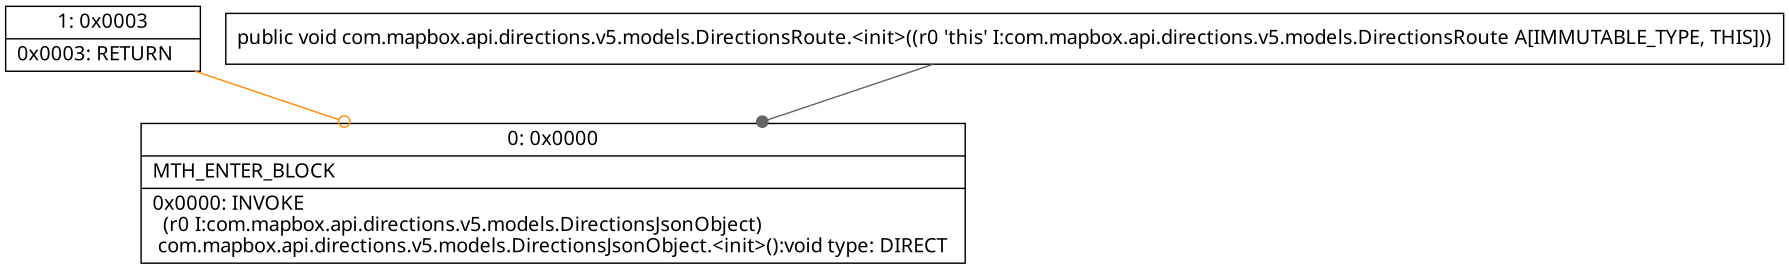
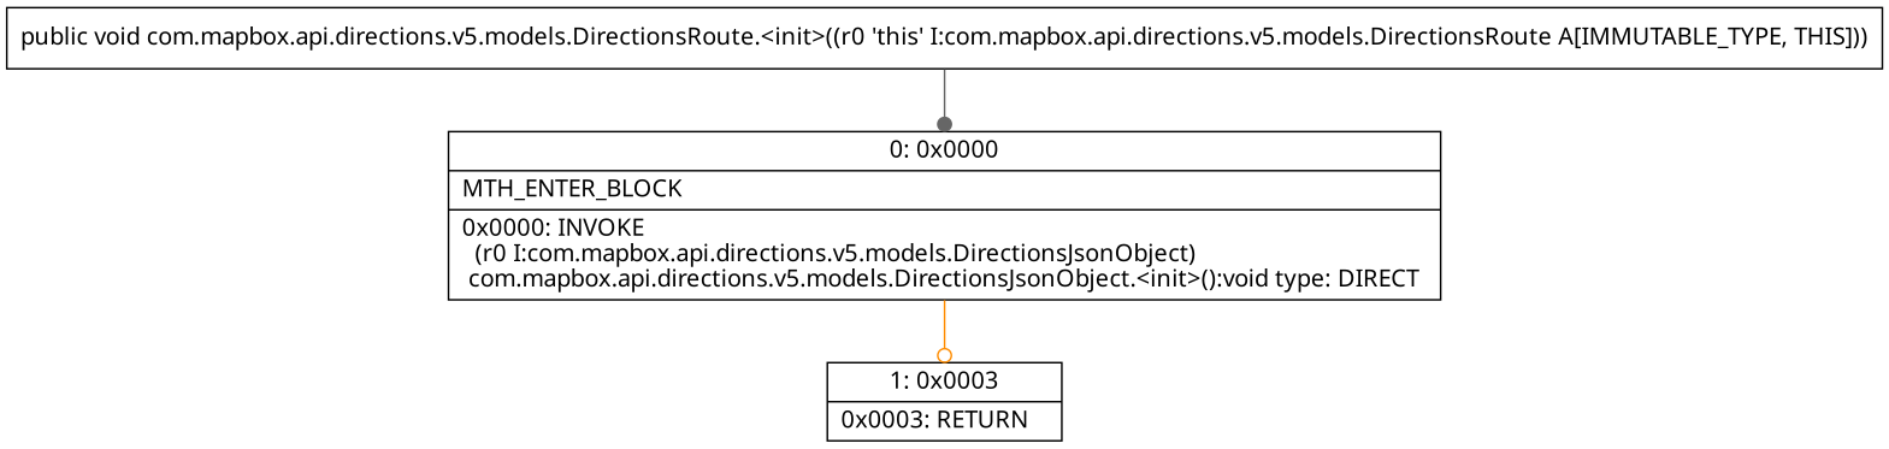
  digraph {
    fontname="Noto Sans"
    node [shape=record fontname="Noto Sans"]
    edge [fontname="Noto Sans"]
    n1 [label="{0\:\ 0x0000|MTH_ENTER_BLOCK\l|0x0000: INVOKE  \l  (r0 I:com.mapbox.api.directions.v5.models.DirectionsJsonObject)\l com.mapbox.api.directions.v5.models.DirectionsJsonObject.\<init\>():void type: DIRECT \l}"]
    n2 [label="{1\:\ 0x0003|0x0003: RETURN   \l}"]
    n3 [label="{public void com.mapbox.api.directions.v5.models.DirectionsRoute.\<init\>((r0 'this' I:com.mapbox.api.directions.v5.models.DirectionsRoute A[IMMUTABLE_TYPE, THIS])) }"]
-   n2 -> n1 [color=darkorange arrowhead=odot]
+   n1 -> n2 [color=darkorange arrowhead=odot]
    n3 -> n1 [color=gray40 arrowhead=dot]
  }
